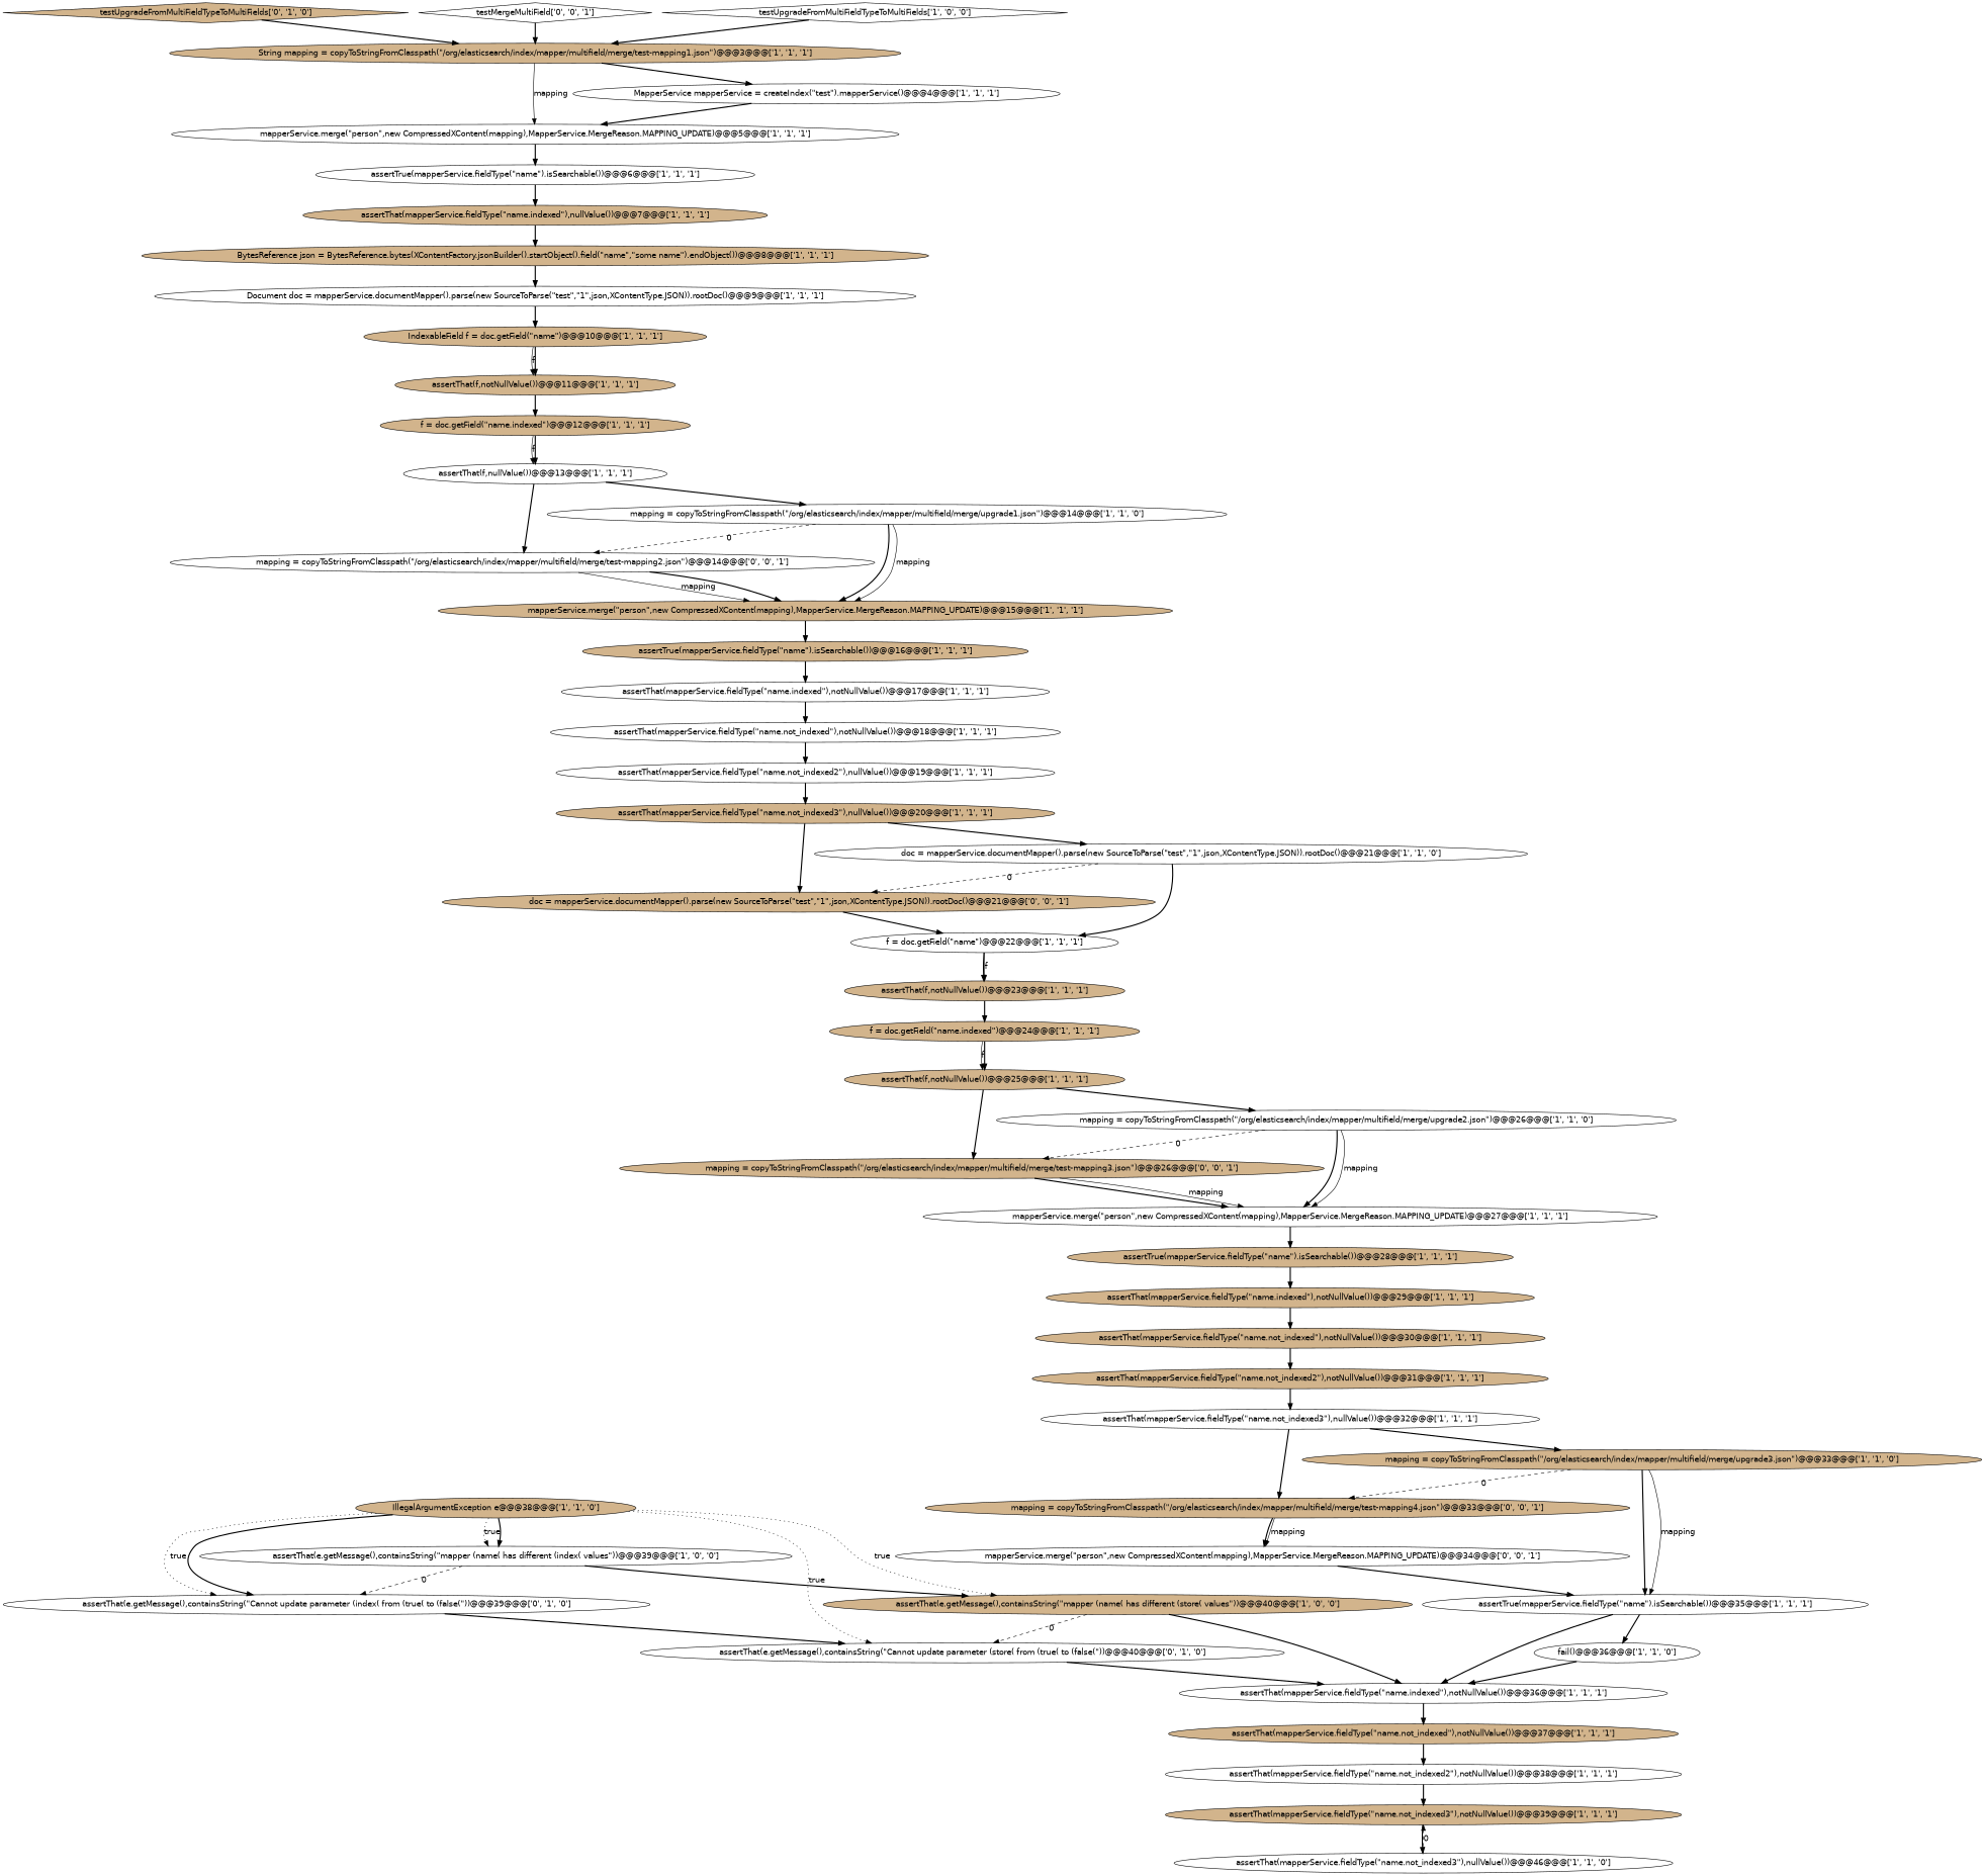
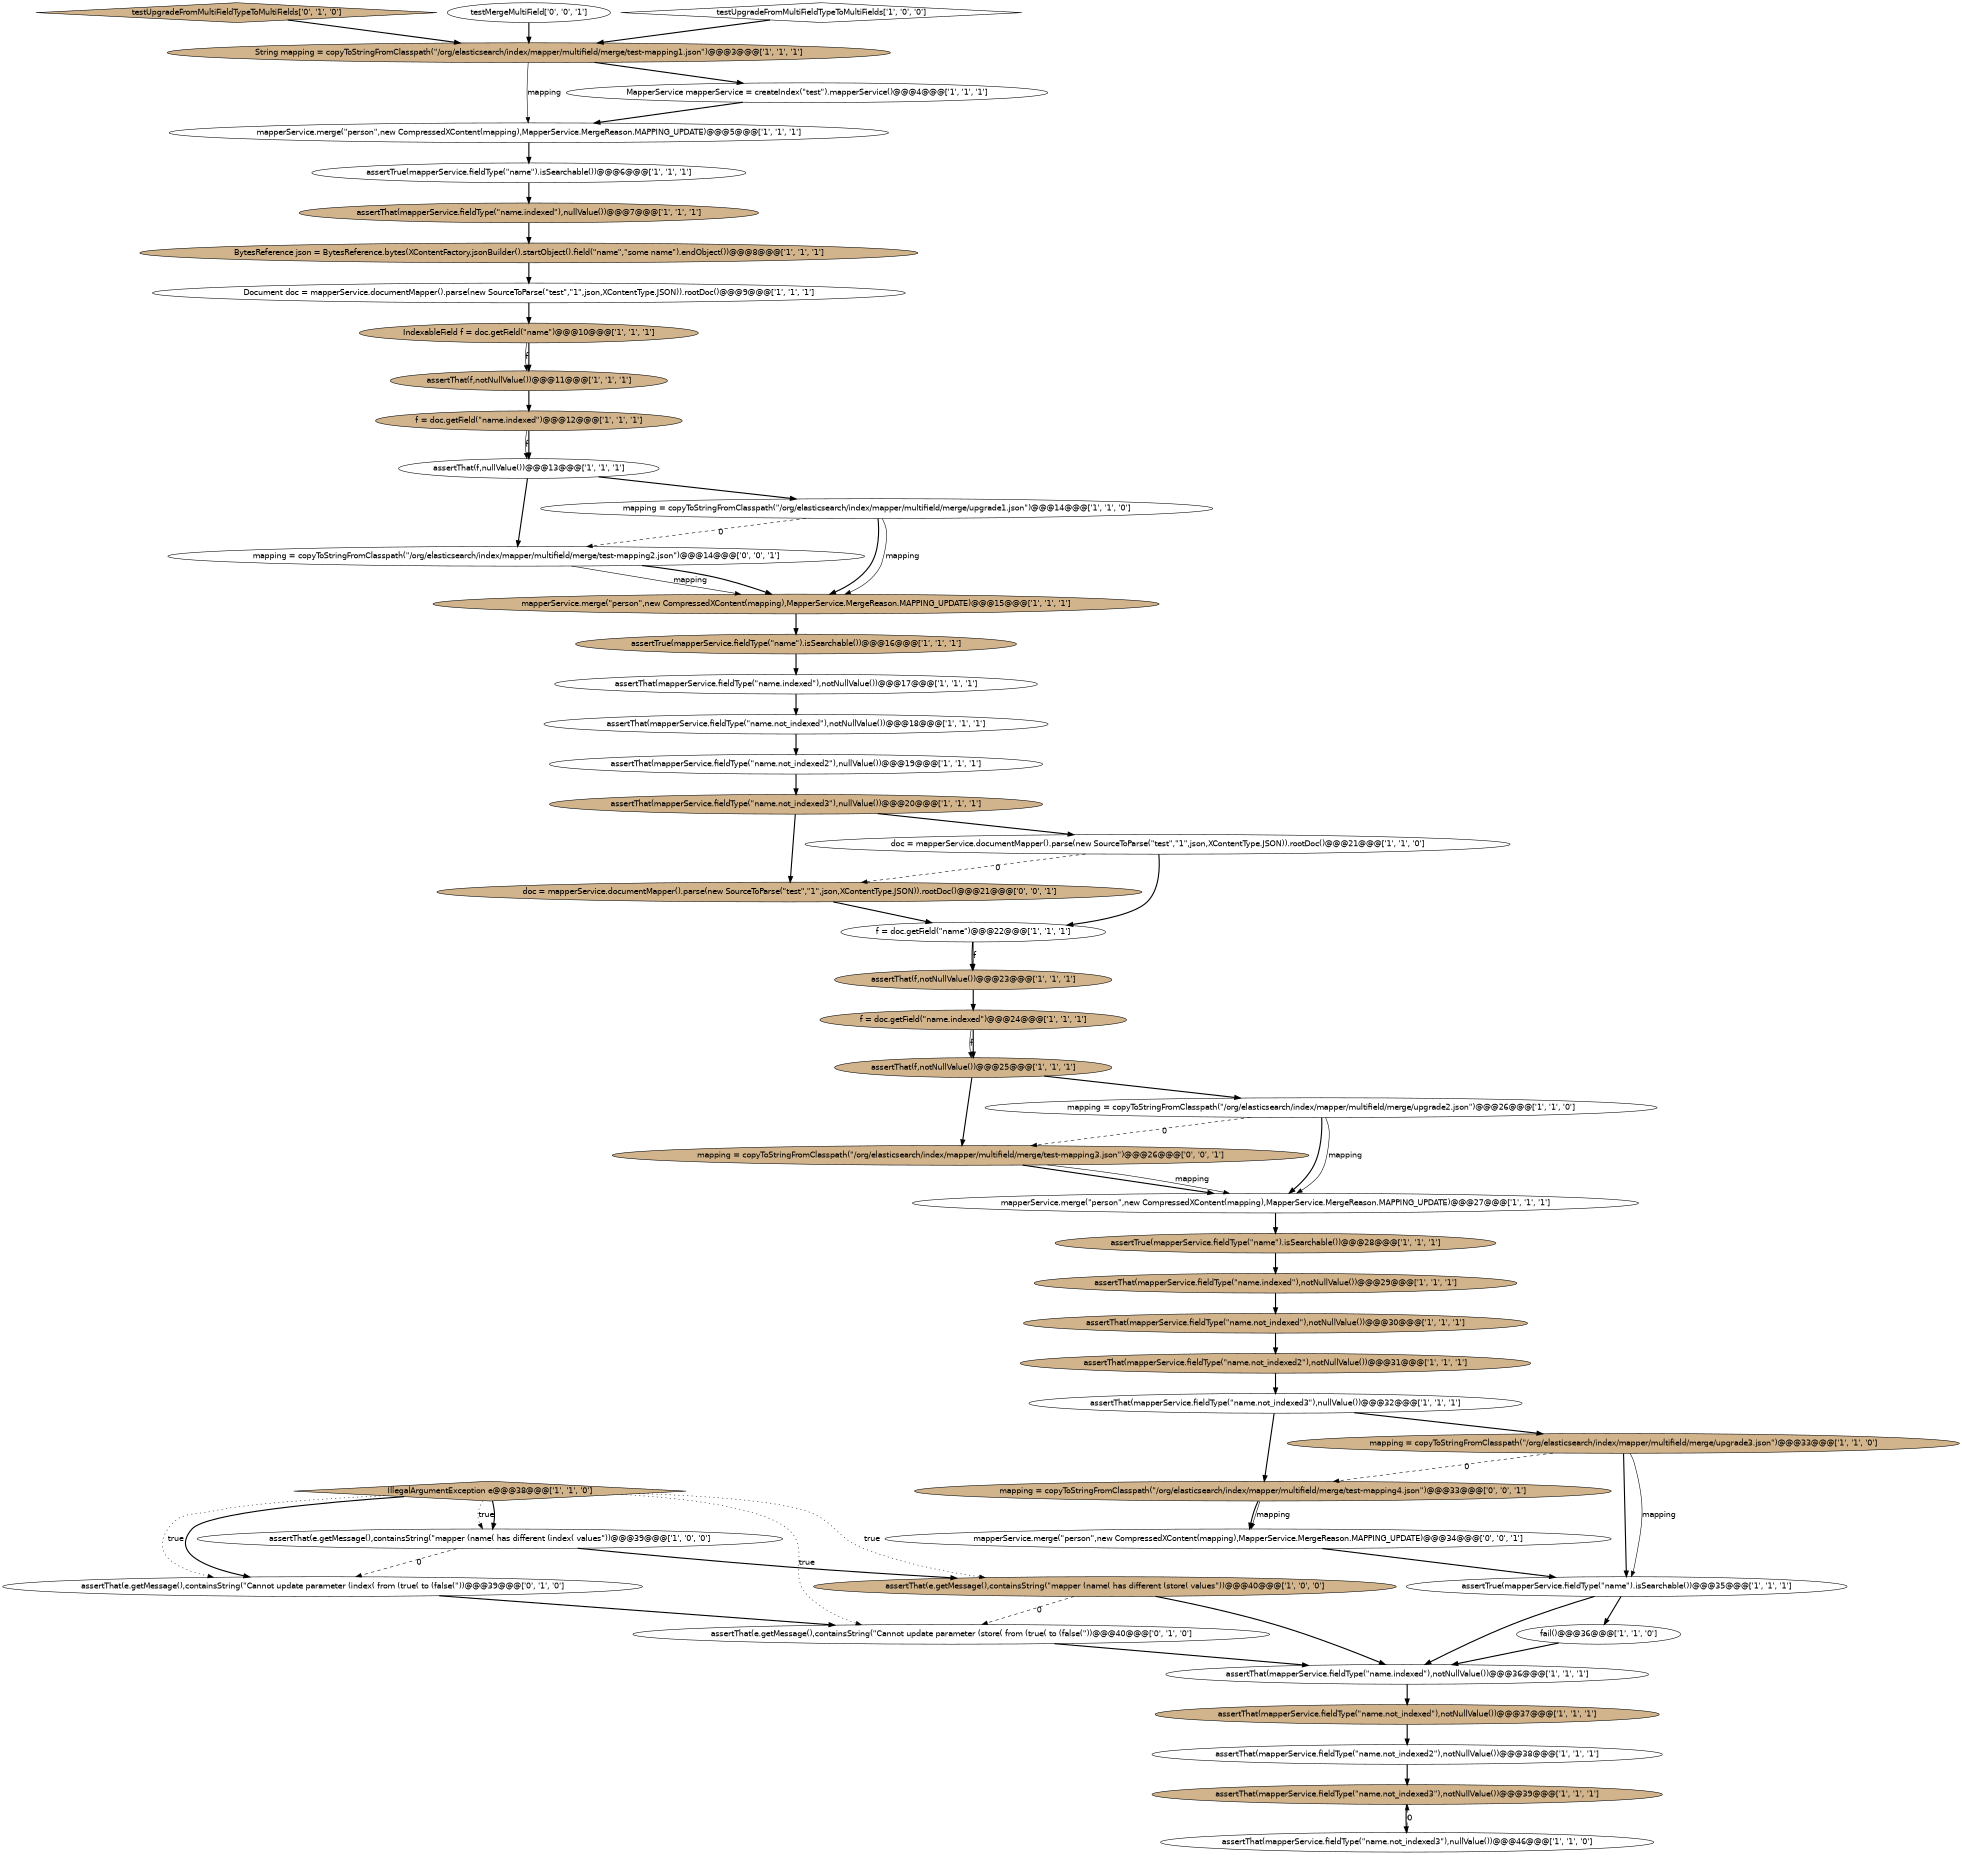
  digraph {
    fontname="DejaVu Sans"
    node [fillcolor=white fontname="DejaVu Sans" shape=ellipse style=filled]
    edge [fontname="DejaVu Sans" style=bold]
    n1 [label="assertThat(f,nullValue())@@@13@@@['1', '1', '1']"]
    n2 [label="mapping = copyToStringFromClasspath(\"/org/elasticsearch/index/mapper/multifield/merge/upgrade1.json\")@@@14@@@['1', '1', '0']"]
    n3 [label="mapping = copyToStringFromClasspath(\"/org/elasticsearch/index/mapper/multifield/merge/test-mapping2.json\")@@@14@@@['0', '0', '1']"]
    n4 [fillcolor=tan label="mapperService.merge(\"person\",new CompressedXContent(mapping),MapperService.MergeReason.MAPPING_UPDATE)@@@15@@@['1', '1', '1']"]
    n5 [fillcolor=tan label="assertThat(mapperService.fieldType(\"name.indexed\"),notNullValue())@@@29@@@['1', '1', '1']"]
    n6 [fillcolor=tan label="assertThat(mapperService.fieldType(\"name.not_indexed\"),notNullValue())@@@30@@@['1', '1', '1']"]
    n7 [fillcolor=tan label="assertThat(mapperService.fieldType(\"name.not_indexed2\"),notNullValue())@@@31@@@['1', '1', '1']"]
-   n8 [fillcolor=tan label="IllegalArgumentException e@@@38@@@['1', '1', '0']"]
+   n8 [fillcolor=tan label="IllegalArgumentException e@@@38@@@['1', '1', '0']" shape=diamond]
    n9 [label="assertThat(e.getMessage(),containsString(\"Cannot update parameter (index( from (true( to (false(\"))@@@39@@@['0', '1', '0']"]
    n10 [label="assertThat(e.getMessage(),containsString(\"mapper (name( has different (index( values\"))@@@39@@@['1', '0', '0']"]
    n11 [fillcolor=tan label="assertThat(e.getMessage(),containsString(\"mapper (name( has different (store( values\"))@@@40@@@['1', '0', '0']"]
    n12 [label="assertThat(e.getMessage(),containsString(\"Cannot update parameter (store( from (true( to (false(\"))@@@40@@@['0', '1', '0']"]
    n13 [label="assertThat(mapperService.fieldType(\"name.indexed\"),notNullValue())@@@36@@@['1', '1', '1']"]
    n14 [label="assertTrue(mapperService.fieldType(\"name\").isSearchable())@@@35@@@['1', '1', '1']"]
    n15 [label="fail()@@@36@@@['1', '1', '0']"]
    n16 [fillcolor=tan label="assertThat(mapperService.fieldType(\"name.not_indexed\"),notNullValue())@@@37@@@['1', '1', '1']"]
    n17 [label="assertThat(mapperService.fieldType(\"name.not_indexed\"),notNullValue())@@@18@@@['1', '1', '1']"]
    n18 [label="assertThat(mapperService.fieldType(\"name.not_indexed2\"),nullValue())@@@19@@@['1', '1', '1']"]
    n19 [fillcolor=tan label="assertThat(mapperService.fieldType(\"name.not_indexed3\"),nullValue())@@@20@@@['1', '1', '1']"]
    n20 [fillcolor=tan label="doc = mapperService.documentMapper().parse(new SourceToParse(\"test\",\"1\",json,XContentType.JSON)).rootDoc()@@@21@@@['0', '0', '1']"]
    n21 [label="doc = mapperService.documentMapper().parse(new SourceToParse(\"test\",\"1\",json,XContentType.JSON)).rootDoc()@@@21@@@['1', '1', '0']"]
    n22 [label="f = doc.getField(\"name\")@@@22@@@['1', '1', '1']"]
    n23 [fillcolor=tan label="assertThat(f,notNullValue())@@@23@@@['1', '1', '1']"]
    n24 [fillcolor=tan label="f = doc.getField(\"name.indexed\")@@@24@@@['1', '1', '1']"]
    n25 [fillcolor=tan label="String mapping = copyToStringFromClasspath(\"/org/elasticsearch/index/mapper/multifield/merge/test-mapping1.json\")@@@3@@@['1', '1', '1']"]
    n26 [label="MapperService mapperService = createIndex(\"test\").mapperService()@@@4@@@['1', '1', '1']"]
    n27 [label="mapperService.merge(\"person\",new CompressedXContent(mapping),MapperService.MergeReason.MAPPING_UPDATE)@@@5@@@['1', '1', '1']"]
    n28 [label="assertTrue(mapperService.fieldType(\"name\").isSearchable())@@@6@@@['1', '1', '1']"]
    n29 [fillcolor=tan label="assertTrue(mapperService.fieldType(\"name\").isSearchable())@@@16@@@['1', '1', '1']"]
    n30 [label="assertThat(mapperService.fieldType(\"name.indexed\"),notNullValue())@@@17@@@['1', '1', '1']"]
    n31 [label="assertThat(mapperService.fieldType(\"name.not_indexed2\"),notNullValue())@@@38@@@['1', '1', '1']"]
    n32 [label="mapperService.merge(\"person\",new CompressedXContent(mapping),MapperService.MergeReason.MAPPING_UPDATE)@@@34@@@['0', '0', '1']"]
    n33 [label="assertThat(mapperService.fieldType(\"name.not_indexed3\"),nullValue())@@@32@@@['1', '1', '1']"]
    n34 [fillcolor=tan label="assertThat(mapperService.fieldType(\"name.indexed\"),nullValue())@@@7@@@['1', '1', '1']"]
    n35 [fillcolor=tan label="testUpgradeFromMultiFieldTypeToMultiFields['0', '1', '0']" shape=diamond]
-   n36 [label="testMergeMultiField['0', '0', '1']" shape=diamond]
+   n36 [label="testMergeMultiField['0', '0', '1']"]
    n37 [label="mapping = copyToStringFromClasspath(\"/org/elasticsearch/index/mapper/multifield/merge/upgrade2.json\")@@@26@@@['1', '1', '0']"]
    n38 [label="mapperService.merge(\"person\",new CompressedXContent(mapping),MapperService.MergeReason.MAPPING_UPDATE)@@@27@@@['1', '1', '1']"]
    n39 [fillcolor=tan label="mapping = copyToStringFromClasspath(\"/org/elasticsearch/index/mapper/multifield/merge/test-mapping3.json\")@@@26@@@['0', '0', '1']"]
    n40 [fillcolor=tan label="assertTrue(mapperService.fieldType(\"name\").isSearchable())@@@28@@@['1', '1', '1']"]
    n41 [fillcolor=tan label="mapping = copyToStringFromClasspath(\"/org/elasticsearch/index/mapper/multifield/merge/test-mapping4.json\")@@@33@@@['0', '0', '1']"]
    n42 [fillcolor=tan label="mapping = copyToStringFromClasspath(\"/org/elasticsearch/index/mapper/multifield/merge/upgrade3.json\")@@@33@@@['1', '1', '0']"]
    n43 [fillcolor=tan label="f = doc.getField(\"name.indexed\")@@@12@@@['1', '1', '1']"]
    n44 [fillcolor=tan label="assertThat(mapperService.fieldType(\"name.not_indexed3\"),notNullValue())@@@39@@@['1', '1', '1']"]
    n45 [label="assertThat(mapperService.fieldType(\"name.not_indexed3\"),nullValue())@@@46@@@['1', '1', '0']"]
    n46 [fillcolor=tan label="assertThat(f,notNullValue())@@@11@@@['1', '1', '1']"]
    n47 [fillcolor=tan label="IndexableField f = doc.getField(\"name\")@@@10@@@['1', '1', '1']"]
    n48 [fillcolor=tan label="assertThat(f,notNullValue())@@@25@@@['1', '1', '1']"]
    n49 [label="Document doc = mapperService.documentMapper().parse(new SourceToParse(\"test\",\"1\",json,XContentType.JSON)).rootDoc()@@@9@@@['1', '1', '1']"]
    n50 [fillcolor=tan label="BytesReference json = BytesReference.bytes(XContentFactory.jsonBuilder().startObject().field(\"name\",\"some name\").endObject())@@@8@@@['1', '1', '1']"]
    n51 [label="testUpgradeFromMultiFieldTypeToMultiFields['1', '0', '0']" shape=diamond]
    n1 -> n2
    n1 -> n3
    n2 -> n3 [label=0 style=dashed]
    n2 -> n4
    n2 -> n4 [label=mapping style=solid]
    n3 -> n4 [label=mapping style=solid]
    n3 -> n4
    n4 -> n29
    n5 -> n6
    n6 -> n7
    n7 -> n33
    n8 -> n9
    n8 -> n9 [label=true style=dotted]
    n8 -> n10 [label=true style=dotted]
    n8 -> n10
    n8 -> n11 [label=true style=dotted]
    n8 -> n12 [label=true style=dotted]
    n9 -> n12
    n10 -> n9 [label=0 style=dashed]
    n10 -> n11
    n11 -> n12 [label=0 style=dashed]
    n11 -> n13
    n12 -> n13
    n13 -> n16
    n14 -> n13
    n14 -> n15
    n15 -> n13
    n16 -> n31
    n17 -> n18
    n18 -> n19
    n19 -> n20
    n19 -> n21
    n20 -> n22
    n21 -> n20 [label=0 style=dashed]
    n21 -> n22
    n22 -> n23
    n22 -> n23 [label=f style=solid]
    n23 -> n24
    n24 -> n48 [label=f style=solid]
    n24 -> n48
    n25 -> n26
    n25 -> n27 [label=mapping style=solid]
    n26 -> n27
    n27 -> n28
    n28 -> n34
    n29 -> n30
    n30 -> n17
    n31 -> n44
    n32 -> n14
    n33 -> n41
    n33 -> n42
    n34 -> n50
    n35 -> n25
    n36 -> n25
    n37 -> n38
    n37 -> n38 [label=mapping style=solid]
    n37 -> n39 [label=0 style=dashed]
    n38 -> n40
    n39 -> n38
    n39 -> n38 [label=mapping style=solid]
    n40 -> n5
    n41 -> n32 [label=mapping style=solid]
    n41 -> n32
    n42 -> n14 [label=mapping style=solid]
    n42 -> n14
    n42 -> n41 [label=0 style=dashed]
    n43 -> n1 [label=f style=solid]
    n43 -> n1
    n44 -> n45
    n45 -> n44 [label=0 style=dashed]
    n46 -> n43
    n47 -> n46 [label=f style=solid]
    n47 -> n46
    n48 -> n37
    n48 -> n39
    n49 -> n47
    n50 -> n49
    n51 -> n25
  }
